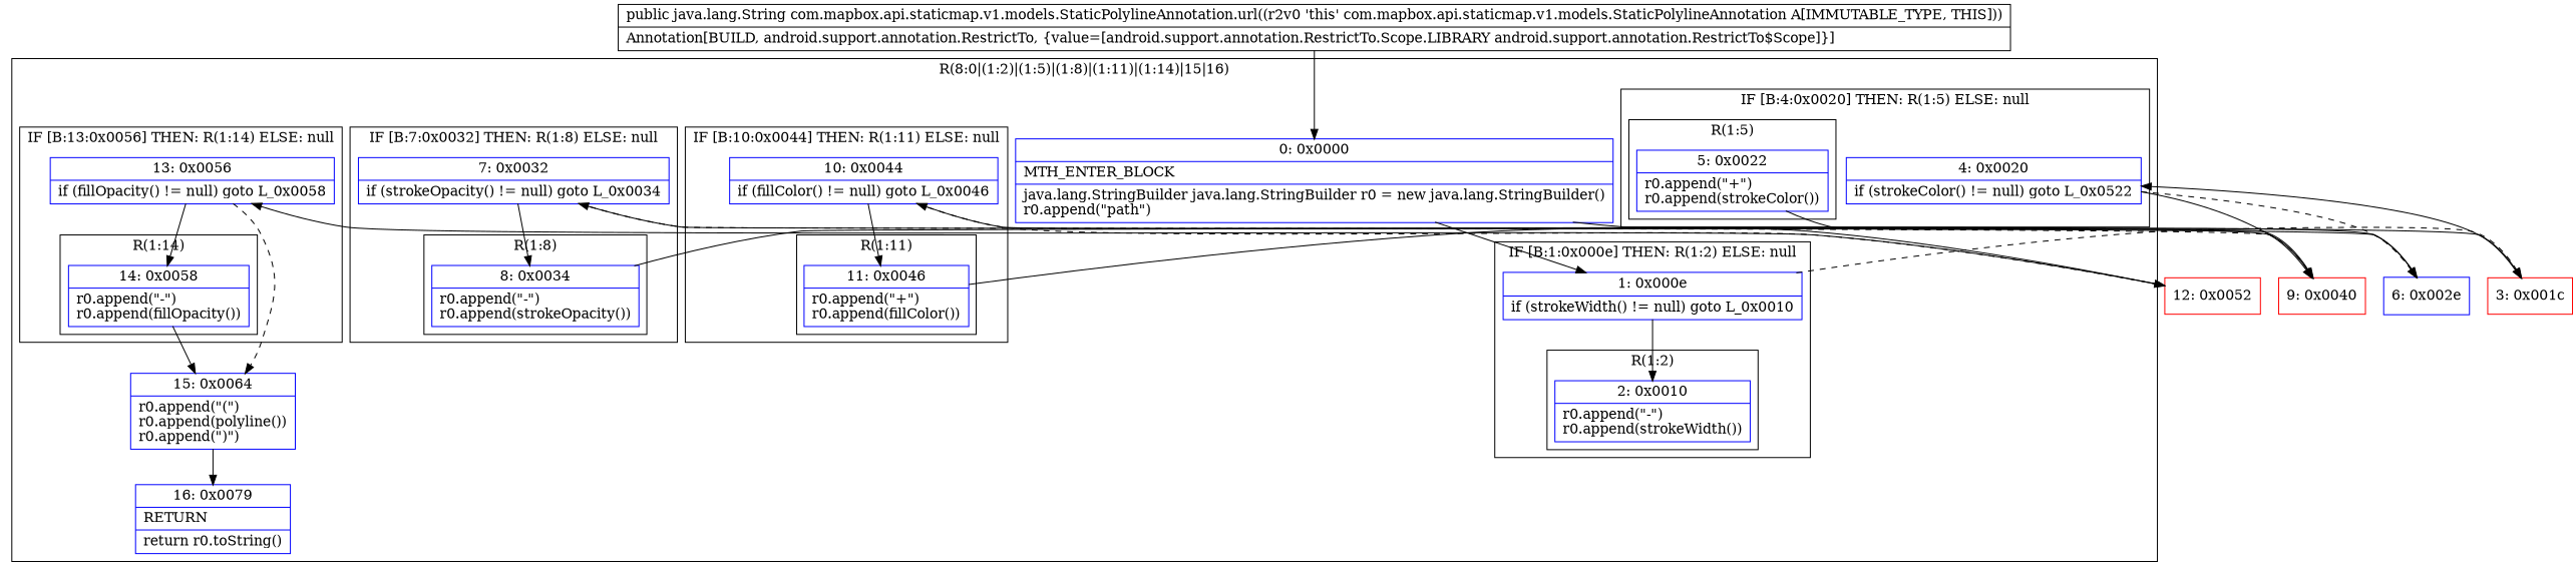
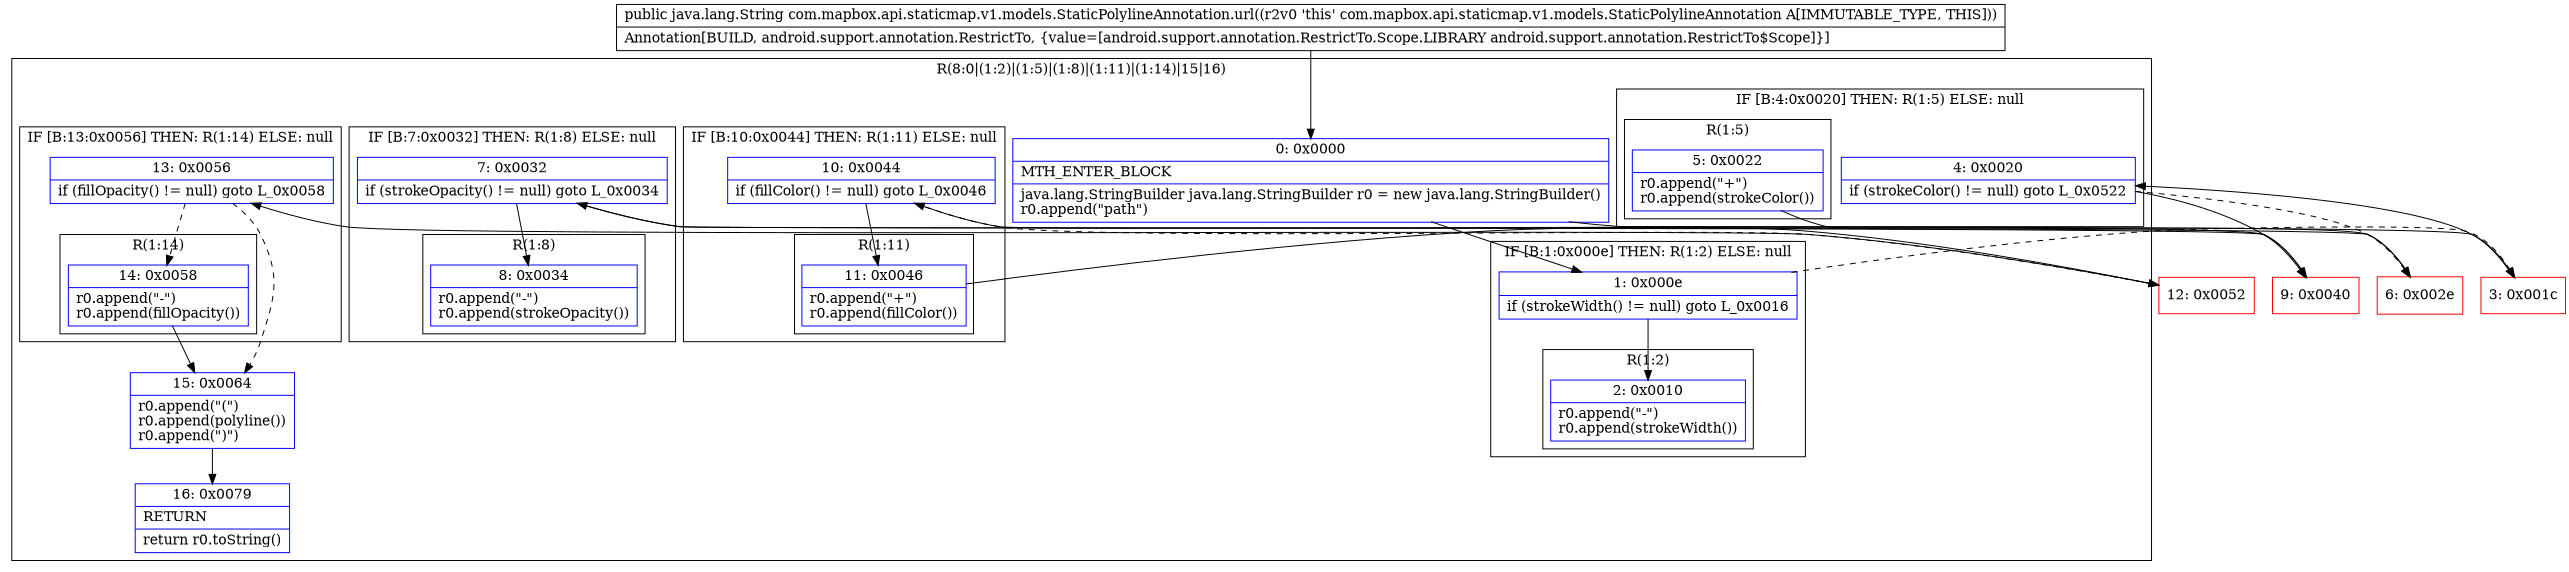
  digraph {
    node [color=blue shape=record]
    n1 [label="{2\:\ 0x0010|r0.append(\"\-\")\lr0.append(strokeWidth())\l}"]
-   n2 [label="{1\:\ 0x000e|if (strokeWidth() != null) goto L_0x0010\l}"]
+   n2 [label="{1\:\ 0x000e|if (strokeWidth() != null) goto L_0x0016\l}"]
    n3 [label="{5\:\ 0x0022|r0.append(\"+\")\lr0.append(strokeColor())\l}"]
    n4 [label="{4\:\ 0x0020|if (strokeColor() != null) goto L_0x0522\l}"]
    n5 [label="{8\:\ 0x0034|r0.append(\"\-\")\lr0.append(strokeOpacity())\l}"]
    n6 [label="{7\:\ 0x0032|if (strokeOpacity() != null) goto L_0x0034\l}"]
    n7 [label="{11\:\ 0x0046|r0.append(\"+\")\lr0.append(fillColor())\l}"]
    n8 [label="{10\:\ 0x0044|if (fillColor() != null) goto L_0x0046\l}"]
    n9 [label="{14\:\ 0x0058|r0.append(\"\-\")\lr0.append(fillOpacity())\l}"]
    n10 [label="{13\:\ 0x0056|if (fillOpacity() != null) goto L_0x0058\l}"]
    n11 [label="{0\:\ 0x0000|MTH_ENTER_BLOCK\l|java.lang.StringBuilder java.lang.StringBuilder r0 = new java.lang.StringBuilder()\lr0.append(\"path\")\l}"]
    n12 [label="{15\:\ 0x0064|r0.append(\"(\")\lr0.append(polyline())\lr0.append(\")\")\l}"]
    n13 [label="{16\:\ 0x0079|RETURN\l|return r0.toString()\l}"]
    n14 [color=red label="{3\:\ 0x001c}"]
-   n15 [label="{6\:\ 0x002e}"]
+   n15 [color=red label="{6\:\ 0x002e}"]
    n16 [color=red label="{9\:\ 0x0040}"]
    n17 [color=red label="{12\:\ 0x0052}"]
    n18 [label="{public java.lang.String com.mapbox.api.staticmap.v1.models.StaticPolylineAnnotation.url((r2v0 'this' com.mapbox.api.staticmap.v1.models.StaticPolylineAnnotation A[IMMUTABLE_TYPE, THIS]))  | Annotation[BUILD, android.support.annotation.RestrictTo, \{value=[android.support.annotation.RestrictTo.Scope.LIBRARY android.support.annotation.RestrictTo$Scope]\}]\l}" color=""]
    subgraph cluster_1 {
      label="R(8:0|(1:2)|(1:5)|(1:8)|(1:11)|(1:14)|15|16)"
      n11
      n12
      n13
      subgraph cluster_2 {
        label="IF [B:1:0x000e] THEN: R(1:2) ELSE: null"
        n2
        subgraph cluster_3 {
          label="R(1:2)"
          n1
        }
      }
      subgraph cluster_4 {
        label="IF [B:4:0x0020] THEN: R(1:5) ELSE: null"
        n4
        subgraph cluster_5 {
          label="R(1:5)"
          n3
        }
      }
      subgraph cluster_6 {
        label="IF [B:7:0x0032] THEN: R(1:8) ELSE: null"
        n6
        subgraph cluster_7 {
          label="R(1:8)"
          n5
        }
      }
      subgraph cluster_8 {
        label="IF [B:10:0x0044] THEN: R(1:11) ELSE: null"
        n8
        subgraph cluster_9 {
          label="R(1:11)"
          n7
        }
      }
      subgraph cluster_10 {
        label="IF [B:13:0x0056] THEN: R(1:14) ELSE: null"
        n10
        subgraph cluster_11 {
          label="R(1:14)"
          n9
        }
      }
    }
    n2 -> n1
    n2 -> n14 [style=dashed]
    n3 -> n15
    n4 -> n15 [style=dashed]
    n4 -> n16
-   n5 -> n16
    n6 -> n5
-   n6 -> n16 [style=dashed]
+   n6 -> n16 [style=solid]
    n7 -> n17
    n8 -> n7
    n8 -> n17 [style=dashed]
    n9 -> n12
-   n10 -> n9
+   n10 -> n9 [style=dashed]
    n10 -> n12 [style=dashed]
    n11 -> n2
    n11 -> n14
    n12 -> n13
    n14 -> n4
    n15 -> n6
    n16 -> n8
    n17 -> n10
    n18 -> n11
  }
